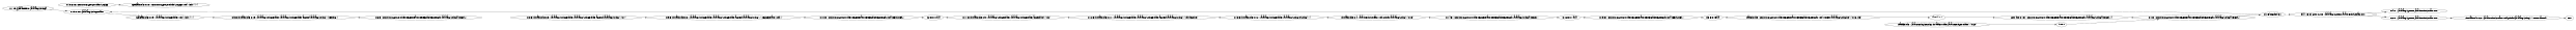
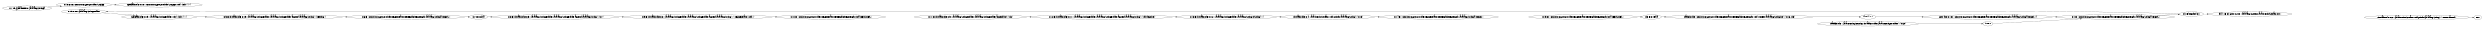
  digraph {
    rankdir=LR
    "r17 := @parameter0: java.lang.String[]"
    "$r18 = new com.sun.crypto.provider.SunJCE"
    "specialinvoke $r18.<com.sun.crypto.provider.SunJCE: void <init>()>()"
    n4 [label="i7 = 0"]
    "staticinvoke <java.security.Security: int addProvider(java.security.Provider)>($r20)"
    "$r1 = <com.sun.crypto.provider.KeyGenerator.TestExplicitKeyLength: java.lang.String[] ALGOS>"
    "$i1 = lengthof $r1"
    "if i4 >= $i1 goto $r2 = <java.lang.System: java.io.PrintStream out>"
    "$r19 = new java.lang.StringBuilder"
-   "$r4 = <java.lang.System: java.io.PrintStream out>"
-   "$r2 = <java.lang.System: java.io.PrintStream out>"
    "virtualinvoke $r2.<java.io.PrintStream: void println(java.lang.String)>(\"Tests Passed\")"
    "specialinvoke $r19.<java.lang.StringBuilder: void <init>()>()"
    "$r5 = virtualinvoke $r19.<java.lang.StringBuilder: java.lang.StringBuilder append(java.lang.String)>(\"Testing \")"
    "$r6 = <com.sun.crypto.provider.KeyGenerator.TestExplicitKeyLength: java.lang.String[] ALGOS>"
+   "$r7 = $r6[i4]"
    "$r8 = virtualinvoke $r5.<java.lang.StringBuilder: java.lang.StringBuilder append(java.lang.String)>($r7)"
    "$r9 = virtualinvoke $r8.<java.lang.StringBuilder: java.lang.StringBuilder append(java.lang.String)>(\" KeyGenerator with \")"
    "$r10 = <com.sun.crypto.provider.KeyGenerator.TestExplicitKeyLength: int[] KEY_SIZES>"
-   "$i2 = $r10[i4]"
    "$r11 = virtualinvoke $r9.<java.lang.StringBuilder: java.lang.StringBuilder append(int)>($i2)"
    "$r12 = virtualinvoke $r11.<java.lang.StringBuilder: java.lang.StringBuilder append(java.lang.String)>(\"-bit keysize\")"
    "$r13 = virtualinvoke $r12.<java.lang.StringBuilder: java.lang.String toString()>()"
    "virtualinvoke $r4.<java.io.PrintStream: void println(java.lang.String)>($r13)"
    "$r14 = <com.sun.crypto.provider.KeyGenerator.TestExplicitKeyLength: java.lang.String[] ALGOS>"
-   "$r16 = $r14[i4]"
    "$r15 = <com.sun.crypto.provider.KeyGenerator.TestExplicitKeyLength: int[] KEY_SIZES>"
    "$i3 = $r15[i4]"
    "staticinvoke <com.sun.crypto.provider.KeyGenerator.TestExplicitKeyLength: void runTest(java.lang.String,int)>($r16, $i3)"
    "i4 = i4 + 1"
    "goto [?= $r1 = <com.sun.crypto.provider.KeyGenerator.TestExplicitKeyLength: java.lang.String[] ALGOS>]"
    n32 [label=new]
-   "r17 := @parameter0: java.lang.String[]" -> "$r19 = new java.lang.StringBuilder"
+   "r17 := @parameter0: java.lang.String[]" -> "$r18 = new com.sun.crypto.provider.SunJCE"
    "$r18 = new com.sun.crypto.provider.SunJCE" -> "specialinvoke $r18.<com.sun.crypto.provider.SunJCE: void <init>()>()"
    n4 -> "$r1 = <com.sun.crypto.provider.KeyGenerator.TestExplicitKeyLength: java.lang.String[] ALGOS>"
    "staticinvoke <java.security.Security: int addProvider(java.security.Provider)>($r20)" -> n4
    "$r1 = <com.sun.crypto.provider.KeyGenerator.TestExplicitKeyLength: java.lang.String[] ALGOS>" -> "$i1 = lengthof $r1"
    "$i1 = lengthof $r1" -> "if i4 >= $i1 goto $r2 = <java.lang.System: java.io.PrintStream out>"
    "$i1 = lengthof $r1" -> "$r19 = new java.lang.StringBuilder"
-   "if i4 >= $i1 goto $r2 = <java.lang.System: java.io.PrintStream out>" -> "$r4 = <java.lang.System: java.io.PrintStream out>"
-   "if i4 >= $i1 goto $r2 = <java.lang.System: java.io.PrintStream out>" -> "$r2 = <java.lang.System: java.io.PrintStream out>"
    "$r19 = new java.lang.StringBuilder" -> "specialinvoke $r19.<java.lang.StringBuilder: void <init>()>()"
-   "$r2 = <java.lang.System: java.io.PrintStream out>" -> "virtualinvoke $r2.<java.io.PrintStream: void println(java.lang.String)>(\"Tests Passed\")"
    "virtualinvoke $r2.<java.io.PrintStream: void println(java.lang.String)>(\"Tests Passed\")" -> n32
    "specialinvoke $r19.<java.lang.StringBuilder: void <init>()>()" -> "$r5 = virtualinvoke $r19.<java.lang.StringBuilder: java.lang.StringBuilder append(java.lang.String)>(\"Testing \")"
    "$r5 = virtualinvoke $r19.<java.lang.StringBuilder: java.lang.StringBuilder append(java.lang.String)>(\"Testing \")" -> "$r6 = <com.sun.crypto.provider.KeyGenerator.TestExplicitKeyLength: java.lang.String[] ALGOS>"
+   "$r6 = <com.sun.crypto.provider.KeyGenerator.TestExplicitKeyLength: java.lang.String[] ALGOS>" -> "$r7 = $r6[i4]"
+   "$r7 = $r6[i4]" -> "$r8 = virtualinvoke $r5.<java.lang.StringBuilder: java.lang.StringBuilder append(java.lang.String)>($r7)"
    "$r8 = virtualinvoke $r5.<java.lang.StringBuilder: java.lang.StringBuilder append(java.lang.String)>($r7)" -> "$r9 = virtualinvoke $r8.<java.lang.StringBuilder: java.lang.StringBuilder append(java.lang.String)>(\" KeyGenerator with \")"
    "$r9 = virtualinvoke $r8.<java.lang.StringBuilder: java.lang.StringBuilder append(java.lang.String)>(\" KeyGenerator with \")" -> "$r10 = <com.sun.crypto.provider.KeyGenerator.TestExplicitKeyLength: int[] KEY_SIZES>"
-   "$r10 = <com.sun.crypto.provider.KeyGenerator.TestExplicitKeyLength: int[] KEY_SIZES>" -> "$i2 = $r10[i4]"
-   "$i2 = $r10[i4]" -> "$r11 = virtualinvoke $r9.<java.lang.StringBuilder: java.lang.StringBuilder append(int)>($i2)"
    "$r11 = virtualinvoke $r9.<java.lang.StringBuilder: java.lang.StringBuilder append(int)>($i2)" -> "$r12 = virtualinvoke $r11.<java.lang.StringBuilder: java.lang.StringBuilder append(java.lang.String)>(\"-bit keysize\")"
    "$r12 = virtualinvoke $r11.<java.lang.StringBuilder: java.lang.StringBuilder append(java.lang.String)>(\"-bit keysize\")" -> "$r13 = virtualinvoke $r12.<java.lang.StringBuilder: java.lang.String toString()>()"
    "$r13 = virtualinvoke $r12.<java.lang.StringBuilder: java.lang.String toString()>()" -> "virtualinvoke $r4.<java.io.PrintStream: void println(java.lang.String)>($r13)"
    "virtualinvoke $r4.<java.io.PrintStream: void println(java.lang.String)>($r13)" -> "$r14 = <com.sun.crypto.provider.KeyGenerator.TestExplicitKeyLength: java.lang.String[] ALGOS>"
-   "$r14 = <com.sun.crypto.provider.KeyGenerator.TestExplicitKeyLength: java.lang.String[] ALGOS>" -> "$r16 = $r14[i4]"
-   "$r16 = $r14[i4]" -> "$r15 = <com.sun.crypto.provider.KeyGenerator.TestExplicitKeyLength: int[] KEY_SIZES>"
    "$r15 = <com.sun.crypto.provider.KeyGenerator.TestExplicitKeyLength: int[] KEY_SIZES>" -> "$i3 = $r15[i4]"
    "$i3 = $r15[i4]" -> "staticinvoke <com.sun.crypto.provider.KeyGenerator.TestExplicitKeyLength: void runTest(java.lang.String,int)>($r16, $i3)"
    "staticinvoke <com.sun.crypto.provider.KeyGenerator.TestExplicitKeyLength: void runTest(java.lang.String,int)>($r16, $i3)" -> "i4 = i4 + 1"
    "i4 = i4 + 1" -> "goto [?= $r1 = <com.sun.crypto.provider.KeyGenerator.TestExplicitKeyLength: java.lang.String[] ALGOS>]"
    "goto [?= $r1 = <com.sun.crypto.provider.KeyGenerator.TestExplicitKeyLength: java.lang.String[] ALGOS>]" -> "$r1 = <com.sun.crypto.provider.KeyGenerator.TestExplicitKeyLength: java.lang.String[] ALGOS>"
  }
